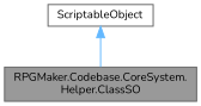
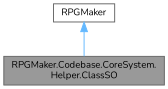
  digraph {
    fontname=Nunito
    node [color=gray40 fontname=Nunito fontsize=10 shape=box style=filled]
    n1 [fillcolor=grey60 fontcolor=black height=0.2 label="RPGMaker.Codebase.CoreSystem.\lHelper.ClassSO" width=0.4]
-   n2 [fillcolor=white height=0.2 label=ScriptableObject width=0.4]
+   n2 [fillcolor=white height=0.2 label=RPGMaker width=0.4]
    n2 -> n1 [color=steelblue1 dir=back fontname=Nunito fontsize=10 labelfontname=Helvetica labelfontsize=10 style=solid]
  }
